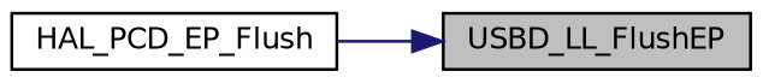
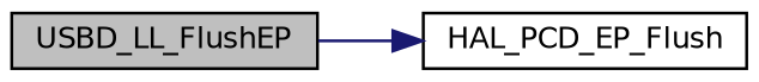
  digraph {
    rankdir=LR
    node [color=black fontname=Helvetica fontsize=10 shape=record style=filled]
    n1 [fillcolor=grey75 fontcolor=black height=0.2 label=USBD_LL_FlushEP width=0.4]
    n2 [fillcolor=white height=0.2 label=HAL_PCD_EP_Flush width=0.4]
-   n2 -> n1 [color=midnightblue fontname=Helvetica fontsize=10 labelfontname=Helvetica labelfontsize=10 style=solid]
+   n1 -> n2 [color=midnightblue fontname=Helvetica fontsize=10 labelfontname=Helvetica labelfontsize=10 style=solid]
  }
